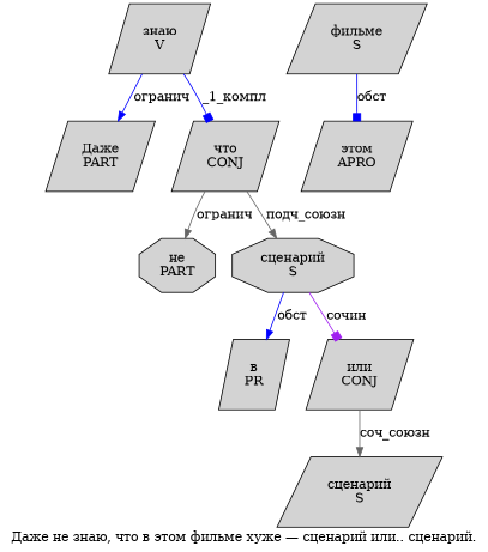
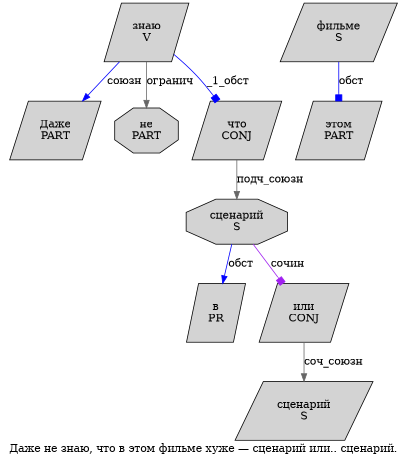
  digraph {
    label="Даже не знаю, что в этом фильме хуже — сценарий или.. сценарий."
    node [fillcolor=lightgray penwidth=1 shape=parallelogram style=filled]
    edge [arrowhead=normal color=blue]
    n1 [label="Даже\nPART"]
    n2 [label="не\nPART" shape=octagon]
    n3 [label="знаю\nV"]
    n4 [label="что\nCONJ"]
    n5 [label="сценарий\nS" shape=octagon]
    n6 [label="в\nPR"]
    n7 [label="или\nCONJ"]
    n8 [label="фильме\nS"]
-   n9 [label="этом\nAPRO"]
+   n9 [label="этом\nPART"]
    n10 [label="сценарий\nS"]
-   n3 -> n1 [label="огранич"]
-   n4 -> n2 [color=gray40 label="огранич"]
-   n3 -> n4 [arrowhead=box label="_1_компл"]
+   n3 -> n1 [label="союзн"]
+   n3 -> n2 [color=gray40 label="огранич"]
+   n3 -> n4 [arrowhead=box label="_1_обст"]
    n4 -> n5 [color=gray40 label="подч_союзн"]
    n5 -> n6 [label="обст"]
    n5 -> n7 [arrowhead=box color=purple label="сочин"]
    n7 -> n10 [color=gray40 label="соч_союзн"]
    n8 -> n9 [arrowhead=box label="обст"]
  }
